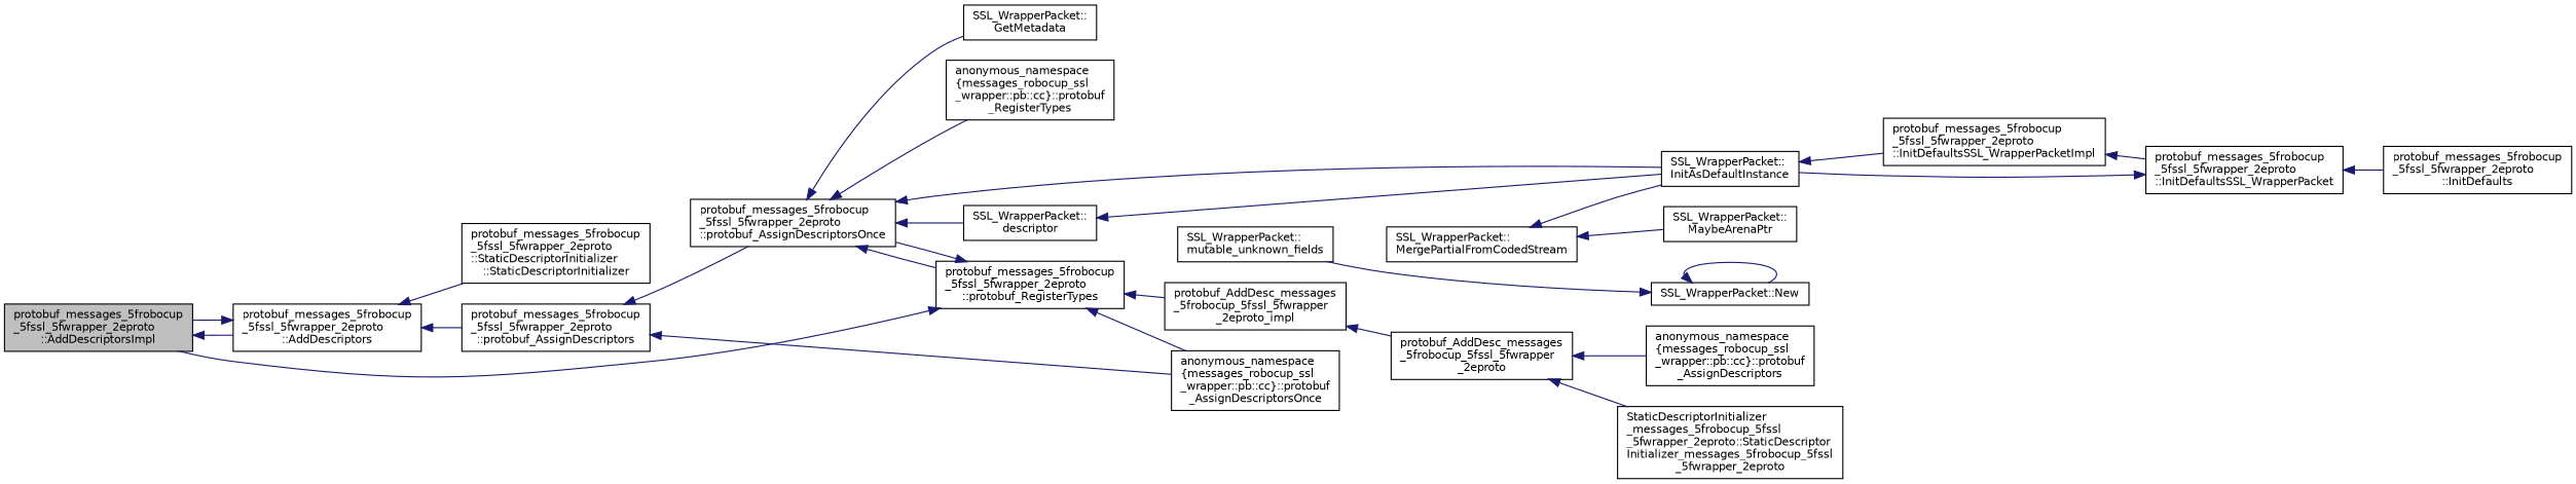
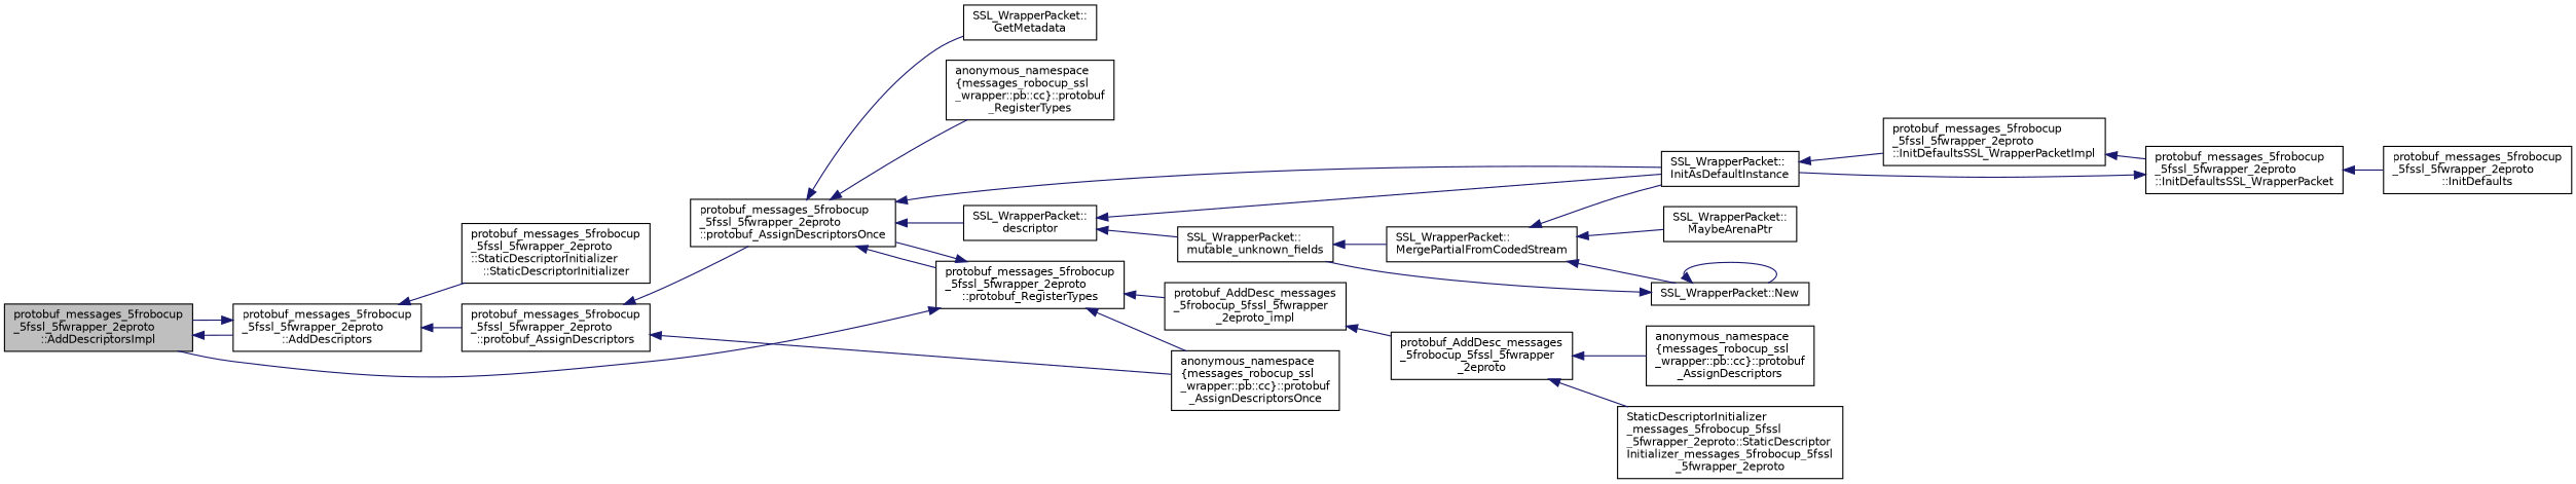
  digraph {
    rankdir=LR
    node [color=black fillcolor=white fontname=Helvetica fontsize=10 shape=record style=filled]
    edge [color=midnightblue dir=back fontname=Helvetica fontsize=10 labelfontname=Helvetica labelfontsize=10 style=solid]
    n1 [fillcolor=grey75 fontcolor=black height=0.2 label="protobuf_messages_5frobocup\l_5fssl_5fwrapper_2eproto\l::AddDescriptorsImpl" width=0.4]
    n2 [height=0.2 label="protobuf_messages_5frobocup\l_5fssl_5fwrapper_2eproto\l::AddDescriptors" width=0.4]
    n3 [height=0.2 label="protobuf_messages_5frobocup\l_5fssl_5fwrapper_2eproto\l::protobuf_AssignDescriptors" width=0.4]
    n4 [height=0.2 label="protobuf_messages_5frobocup\l_5fssl_5fwrapper_2eproto\l::StaticDescriptorInitializer\l::StaticDescriptorInitializer" width=0.4]
    n5 [height=0.2 label="anonymous_namespace\l\{messages_robocup_ssl\l_wrapper::pb::cc\}::protobuf\l_AssignDescriptorsOnce" width=0.4]
    n6 [height=0.2 label="protobuf_messages_5frobocup\l_5fssl_5fwrapper_2eproto\l::protobuf_AssignDescriptorsOnce" width=0.4]
    n7 [height=0.2 label="anonymous_namespace\l\{messages_robocup_ssl\l_wrapper::pb::cc\}::protobuf\l_RegisterTypes" width=0.4]
    n8 [height=0.2 label="SSL_WrapperPacket::\ldescriptor" width=0.4]
    n9 [height=0.2 label="SSL_WrapperPacket::\lInitAsDefaultInstance" width=0.4]
    n10 [height=0.2 label="SSL_WrapperPacket::\lGetMetadata" width=0.4]
    n11 [height=0.2 label="protobuf_messages_5frobocup\l_5fssl_5fwrapper_2eproto\l::protobuf_RegisterTypes" width=0.4]
    n12 [height=0.2 label="SSL_WrapperPacket::\lmutable_unknown_fields" width=0.4]
    n13 [height=0.2 label="protobuf_messages_5frobocup\l_5fssl_5fwrapper_2eproto\l::InitDefaultsSSL_WrapperPacketImpl" width=0.4]
    n14 [height=0.2 label="protobuf_AddDesc_messages\l_5frobocup_5fssl_5fwrapper\l_2eproto_impl" width=0.4]
    n15 [height=0.2 label="SSL_WrapperPacket::\lMergePartialFromCodedStream" width=0.4]
    n16 [height=0.2 label="protobuf_messages_5frobocup\l_5fssl_5fwrapper_2eproto\l::InitDefaultsSSL_WrapperPacket" width=0.4]
    n17 [height=0.2 label="protobuf_messages_5frobocup\l_5fssl_5fwrapper_2eproto\l::InitDefaults" width=0.4]
    n18 [height=0.2 label="SSL_WrapperPacket::New" width=0.4]
    n19 [height=0.2 label="SSL_WrapperPacket::\lMaybeArenaPtr" width=0.4]
    n20 [height=0.2 label="protobuf_AddDesc_messages\l_5frobocup_5fssl_5fwrapper\l_2eproto" width=0.4]
    n21 [height=0.2 label="anonymous_namespace\l\{messages_robocup_ssl\l_wrapper::pb::cc\}::protobuf\l_AssignDescriptors" width=0.4]
    n22 [height=0.2 label="StaticDescriptorInitializer\l_messages_5frobocup_5fssl\l_5fwrapper_2eproto::StaticDescriptor\lInitializer_messages_5frobocup_5fssl\l_5fwrapper_2eproto" width=0.4]
    n1 -> n2
    n2 -> n1
    n2 -> n3
    n2 -> n4
    n3 -> n5
    n3 -> n6
    n6 -> n7
    n6 -> n8
    n6 -> n9
    n6 -> n10
    n6 -> n11
    n8 -> n9
+   n8 -> n12
    n9 -> n13
    n11 -> n1
    n11 -> n5
    n11 -> n6
    n11 -> n14
+   n12 -> n15
    n13 -> n16
    n14 -> n20
    n15 -> n9
+   n15 -> n18
    n15 -> n19
    n16 -> n9
    n16 -> n17
    n18 -> n12
    n18 -> n18
    n20 -> n21
    n20 -> n22
  }
